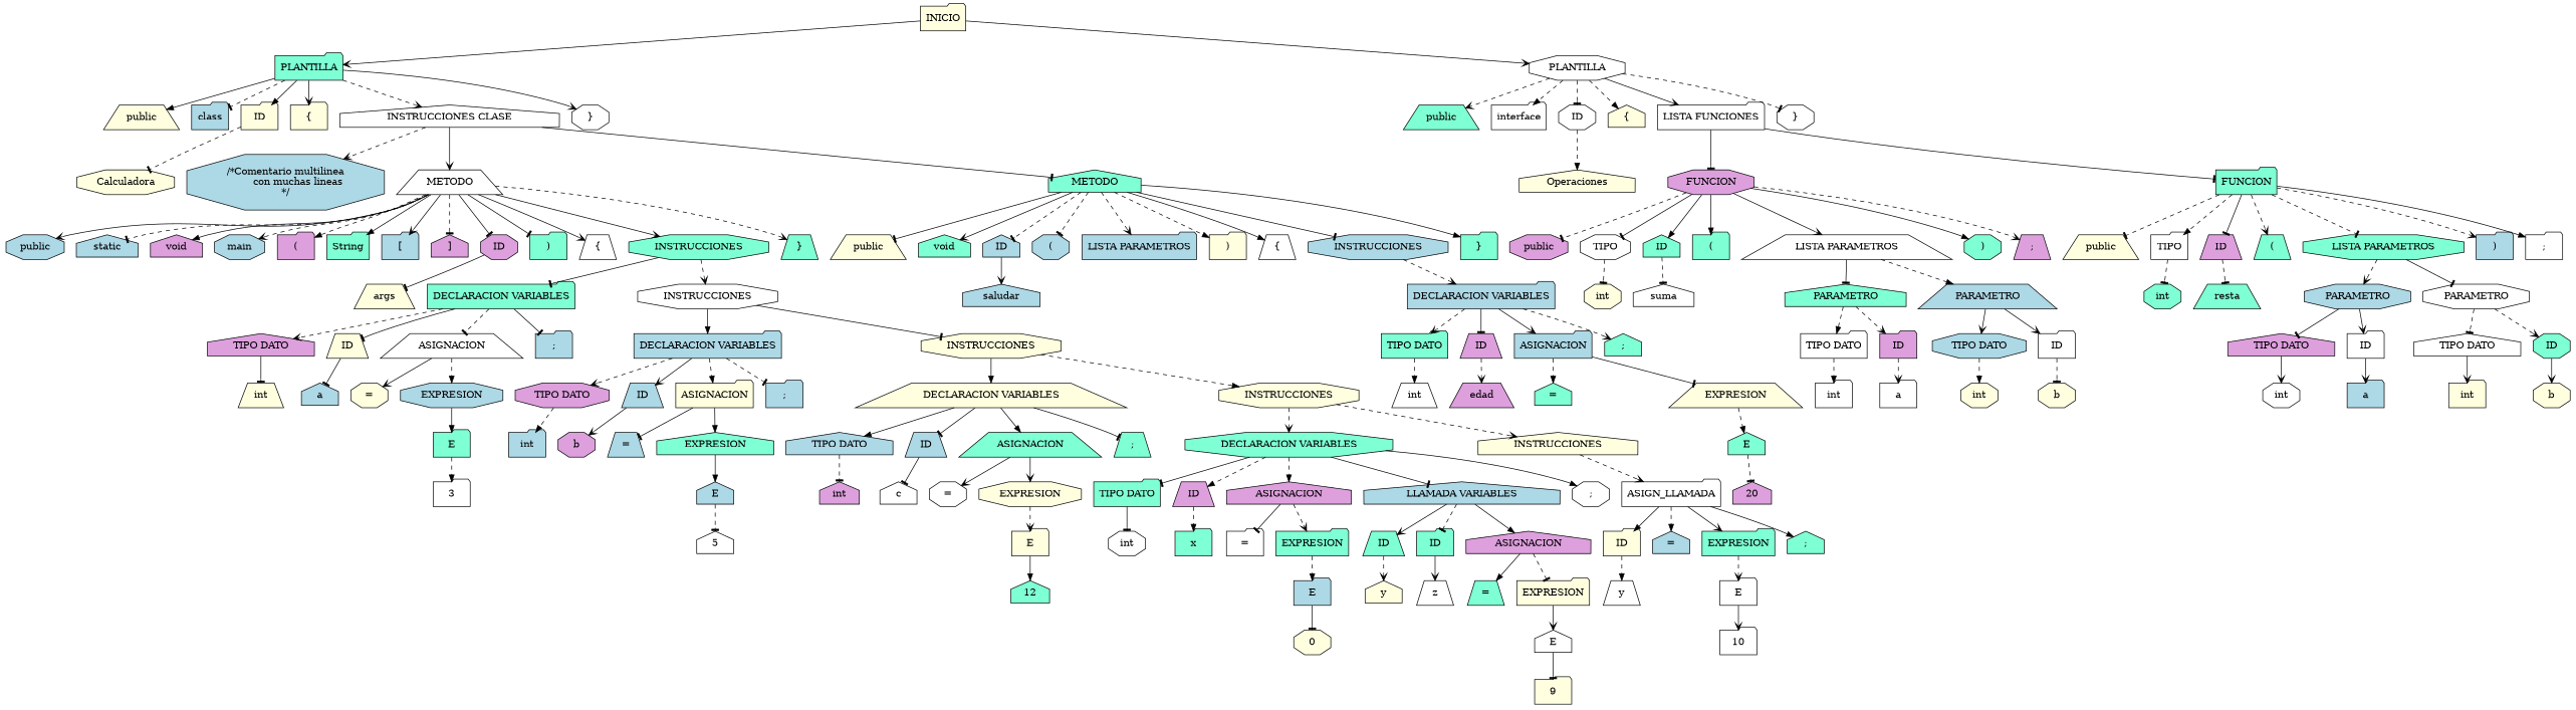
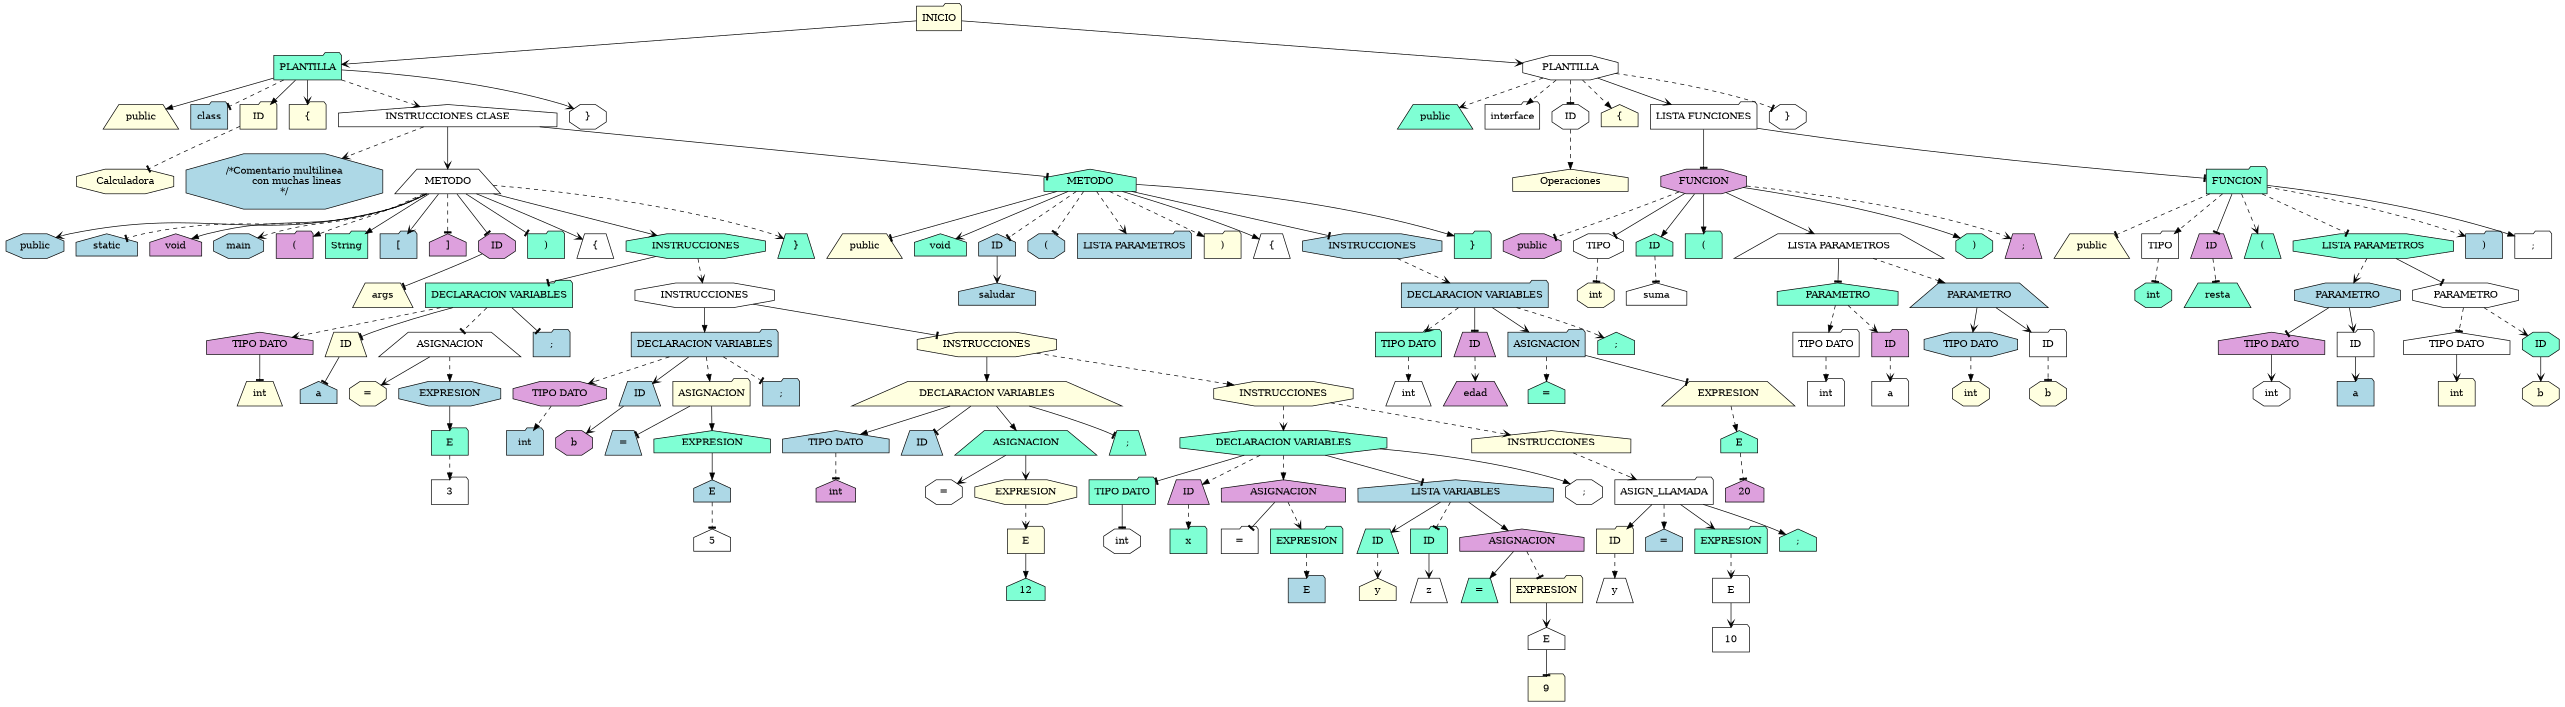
  digraph {
    fontname="DejaVu Serif"
    node [fillcolor=white fontname="DejaVu Serif" shape=folder style=filled]
    edge [arrowhead=vee fontname="DejaVu Serif" style=solid]
    n1 [fillcolor=lightyellow label=INICIO]
    n2 [fillcolor=aquamarine label=PLANTILLA]
    n3 [label=PLANTILLA shape=octagon]
    n4 [fillcolor=lightblue label="/*Comentario multilinea\n	con muchas lineas\n*/" shape=octagon]
    n5 [fillcolor=lightyellow label=public shape=trapezium]
    n6 [fillcolor=lightblue label=class]
    n7 [fillcolor=lightyellow label=ID]
    n8 [fillcolor=lightyellow label="{"]
    n9 [label="INSTRUCCIONES CLASE" shape=house]
    n10 [label="}" shape=octagon]
    n11 [fillcolor=aquamarine label=public shape=trapezium]
    n12 [label=interface]
    n13 [label=ID shape=octagon]
    n14 [fillcolor=lightyellow label="{" shape=house]
    n15 [label="LISTA FUNCIONES"]
    n16 [label="}" shape=octagon]
    n17 [fillcolor=lightyellow label=Calculadora shape=octagon]
    n18 [label=METODO shape=trapezium]
    n19 [fillcolor=aquamarine label=METODO shape=house]
    n20 [fillcolor=lightyellow label=Operaciones shape=house]
    n21 [fillcolor=plum label=FUNCION shape=octagon]
    n22 [fillcolor=aquamarine label=FUNCION]
    n23 [fillcolor=lightblue label=public shape=octagon]
    n24 [fillcolor=lightblue label=static shape=house]
    n25 [fillcolor=plum label=void shape=house]
    n26 [fillcolor=lightblue label=main shape=octagon]
    n27 [fillcolor=plum label="("]
    n28 [fillcolor=aquamarine label=String]
    n29 [fillcolor=lightblue label="["]
    n30 [fillcolor=plum label="]" shape=house]
    n31 [fillcolor=plum label=ID shape=octagon]
    n32 [fillcolor=aquamarine label=")"]
    n33 [label="{" shape=trapezium]
    n34 [fillcolor=aquamarine label=INSTRUCCIONES shape=octagon]
    n35 [fillcolor=aquamarine label="}" shape=trapezium]
    n36 [fillcolor=lightyellow label=public shape=trapezium]
    n37 [fillcolor=aquamarine label=void shape=house]
    n38 [fillcolor=lightblue label=ID shape=house]
    n39 [fillcolor=lightblue label="(" shape=octagon]
    n40 [fillcolor=lightblue label="LISTA PARAMETROS"]
    n41 [fillcolor=lightyellow label=")"]
    n42 [label="{" shape=trapezium]
    n43 [fillcolor=lightblue label=INSTRUCCIONES shape=octagon]
    n44 [fillcolor=aquamarine label="}"]
    n45 [fillcolor=plum label=public shape=octagon]
    n46 [label=TIPO shape=octagon]
    n47 [fillcolor=aquamarine label=ID shape=house]
    n48 [fillcolor=aquamarine label="("]
    n49 [label="LISTA PARAMETROS" shape=trapezium]
    n50 [fillcolor=aquamarine label=")" shape=octagon]
    n51 [fillcolor=plum label=";" shape=trapezium]
    n52 [fillcolor=lightyellow label=public shape=trapezium]
    n53 [label=TIPO]
    n54 [fillcolor=plum label=ID shape=trapezium]
    n55 [fillcolor=aquamarine label="(" shape=trapezium]
    n56 [fillcolor=aquamarine label="LISTA PARAMETROS" shape=octagon]
    n57 [fillcolor=lightblue label=")"]
    n58 [label=";"]
    n59 [fillcolor=lightyellow label=args shape=trapezium]
    n60 [fillcolor=aquamarine label="DECLARACION VARIABLES"]
    n61 [label=INSTRUCCIONES shape=octagon]
    n62 [fillcolor=lightblue label=saludar shape=house]
    n63 [fillcolor=lightblue label="DECLARACION VARIABLES"]
    n64 [fillcolor=lightyellow label=int shape=octagon]
    n65 [label=suma shape=house]
    n66 [fillcolor=aquamarine label=PARAMETRO shape=house]
    n67 [fillcolor=lightblue label=PARAMETRO shape=trapezium]
    n68 [fillcolor=aquamarine label=int shape=octagon]
    n69 [fillcolor=aquamarine label=resta shape=trapezium]
    n70 [fillcolor=lightblue label=PARAMETRO shape=octagon]
    n71 [label=PARAMETRO shape=octagon]
    n72 [fillcolor=plum label="TIPO DATO" shape=house]
    n73 [fillcolor=lightyellow label=ID shape=trapezium]
    n74 [label=ASIGNACION shape=trapezium]
    n75 [fillcolor=lightblue label=";"]
    n76 [fillcolor=lightblue label="DECLARACION VARIABLES"]
    n77 [fillcolor=lightyellow label=INSTRUCCIONES shape=octagon]
    n78 [fillcolor=aquamarine label="TIPO DATO"]
    n79 [fillcolor=plum label=ID shape=trapezium]
    n80 [fillcolor=lightblue label=ASIGNACION]
    n81 [fillcolor=aquamarine label=";" shape=house]
    n82 [label="TIPO DATO"]
    n83 [fillcolor=plum label=ID]
    n84 [fillcolor=lightblue label="TIPO DATO" shape=octagon]
    n85 [label=ID]
    n86 [fillcolor=plum label="TIPO DATO" shape=house]
    n87 [label=ID]
    n88 [label="TIPO DATO" shape=house]
    n89 [fillcolor=aquamarine label=ID shape=octagon]
    n90 [fillcolor=lightyellow label=int shape=trapezium]
    n91 [fillcolor=lightblue label=a shape=house]
    n92 [fillcolor=lightyellow label="=" shape=octagon]
    n93 [fillcolor=lightblue label=EXPRESION shape=octagon]
    n94 [fillcolor=plum label="TIPO DATO" shape=octagon]
    n95 [fillcolor=lightblue label=ID shape=trapezium]
    n96 [fillcolor=lightyellow label=ASIGNACION]
    n97 [fillcolor=lightblue label=";"]
    n98 [fillcolor=lightyellow label="DECLARACION VARIABLES" shape=trapezium]
    n99 [fillcolor=lightyellow label=INSTRUCCIONES shape=octagon]
    n100 [label=int shape=trapezium]
    n101 [fillcolor=plum label=edad shape=trapezium]
    n102 [fillcolor=aquamarine label="=" shape=house]
    n103 [fillcolor=lightyellow label=EXPRESION shape=trapezium]
    n104 [label=int]
    n105 [label=a]
    n106 [fillcolor=lightyellow label=int shape=octagon]
    n107 [fillcolor=lightyellow label=b shape=octagon]
    n108 [label=int shape=octagon]
    n109 [fillcolor=lightblue label=a]
    n110 [fillcolor=lightyellow label=int]
    n111 [fillcolor=lightyellow label=b shape=octagon]
    n112 [fillcolor=aquamarine label=E]
    n113 [fillcolor=lightblue label=int]
    n114 [fillcolor=plum label=b shape=octagon]
    n115 [fillcolor=lightblue label="=" shape=trapezium]
    n116 [fillcolor=aquamarine label=EXPRESION shape=house]
    n117 [fillcolor=lightblue label="TIPO DATO" shape=house]
    n118 [fillcolor=lightblue label=ID shape=trapezium]
    n119 [fillcolor=aquamarine label=ASIGNACION shape=trapezium]
    n120 [fillcolor=aquamarine label=";" shape=trapezium]
    n121 [fillcolor=aquamarine label="DECLARACION VARIABLES" shape=octagon]
    n122 [fillcolor=lightyellow label=INSTRUCCIONES shape=house]
    n123 [fillcolor=aquamarine label=E shape=house]
    n124 [label=3]
    n125 [fillcolor=lightblue label=E shape=house]
    n126 [fillcolor=plum label=int shape=house]
-   n127 [label=c shape=house]
    n128 [label="=" shape=octagon]
    n129 [fillcolor=lightyellow label=EXPRESION shape=octagon]
    n130 [fillcolor=aquamarine label="TIPO DATO"]
    n131 [fillcolor=plum label=ID shape=trapezium]
    n132 [fillcolor=plum label=ASIGNACION shape=house]
-   n133 [fillcolor=lightblue label="LLAMADA VARIABLES" shape=house]
+   n133 [fillcolor=lightblue label="LISTA VARIABLES" shape=house]
    n134 [label=";" shape=octagon]
    n135 [label=ASIGN_LLAMADA]
    n136 [fillcolor=plum label=20 shape=house]
    n137 [label=5 shape=house]
    n138 [fillcolor=lightyellow label=E]
    n139 [label=int shape=octagon]
    n140 [fillcolor=aquamarine label=x]
    n141 [label="="]
    n142 [fillcolor=aquamarine label=EXPRESION]
    n143 [fillcolor=aquamarine label=ID shape=trapezium]
    n144 [fillcolor=aquamarine label=ID]
    n145 [fillcolor=plum label=ASIGNACION shape=house]
    n146 [fillcolor=lightyellow label=ID]
    n147 [fillcolor=lightblue label="=" shape=house]
    n148 [fillcolor=aquamarine label=EXPRESION]
    n149 [fillcolor=aquamarine label=";" shape=house]
    n150 [fillcolor=aquamarine label=12 shape=house]
    n151 [fillcolor=lightblue label=E]
    n152 [fillcolor=lightyellow label=y shape=house]
    n153 [label=z shape=trapezium]
    n154 [fillcolor=aquamarine label="=" shape=trapezium]
    n155 [fillcolor=lightyellow label=EXPRESION]
    n156 [label=y shape=trapezium]
    n157 [label=E]
-   n158 [fillcolor=lightyellow label=0 shape=octagon]
    n159 [label=E shape=house]
    n160 [label=10]
    n161 [fillcolor=lightyellow label=9]
    n1 -> n2
    n1 -> n3
    n2 -> n5 [arrowhead=normal]
    n2 -> n6 [arrowhead=tee style=dashed]
    n2 -> n7 [arrowhead=normal]
    n2 -> n8
    n2 -> n9 [style=dashed]
    n2 -> n10
    n3 -> n11 [style=dashed]
    n3 -> n12 [arrowhead=normal style=dashed]
    n3 -> n13 [arrowhead=tee style=dashed]
    n3 -> n14 [arrowhead=normal style=dashed]
    n3 -> n15
    n3 -> n16 [arrowhead=tee style=dashed]
    n7 -> n17 [arrowhead=tee style=dashed]
    n9 -> n4 [style=dashed]
    n9 -> n18
    n9 -> n19 [arrowhead=tee]
    n13 -> n20 [arrowhead=normal style=dashed]
    n15 -> n21 [arrowhead=tee]
    n15 -> n22 [arrowhead=tee]
    n18 -> n23
    n18 -> n24 [arrowhead=tee style=dashed]
    n18 -> n25 [arrowhead=normal]
    n18 -> n26 [style=dashed]
    n18 -> n27 [arrowhead=normal style=dashed]
    n18 -> n28 [arrowhead=normal]
    n18 -> n29
    n18 -> n30 [arrowhead=tee style=dashed]
    n18 -> n31 [arrowhead=tee]
    n18 -> n32 [arrowhead=tee]
    n18 -> n33
    n18 -> n34
    n18 -> n35 [style=dashed]
    n19 -> n36 [arrowhead=tee]
    n19 -> n37
    n19 -> n38 [arrowhead=tee style=dashed]
    n19 -> n39 [arrowhead=tee style=dashed]
    n19 -> n40 [style=dashed]
    n19 -> n41 [arrowhead=normal style=dashed]
    n19 -> n42 [arrowhead=normal]
    n19 -> n43 [arrowhead=tee]
    n19 -> n44 [arrowhead=normal]
    n21 -> n45 [arrowhead=tee style=dashed]
    n21 -> n46 [arrowhead=tee]
    n21 -> n47 [arrowhead=normal]
    n21 -> n48 [arrowhead=normal]
    n21 -> n49
    n21 -> n50 [arrowhead=normal]
    n21 -> n51 [style=dashed]
    n22 -> n52 [arrowhead=tee style=dashed]
    n22 -> n53 [arrowhead=normal style=dashed]
    n22 -> n54 [arrowhead=tee]
    n22 -> n55 [style=dashed]
    n22 -> n56 [arrowhead=tee style=dashed]
    n22 -> n57 [style=dashed]
    n22 -> n58 [arrowhead=normal]
    n31 -> n59 [arrowhead=tee]
    n34 -> n60 [arrowhead=tee]
    n34 -> n61 [style=dashed]
    n38 -> n62
    n43 -> n63 [style=dashed]
    n46 -> n64 [arrowhead=tee style=dashed]
    n47 -> n65 [arrowhead=tee style=dashed]
    n49 -> n66 [arrowhead=tee]
    n49 -> n67 [arrowhead=normal style=dashed]
    n53 -> n68 [arrowhead=tee style=dashed]
    n54 -> n69 [arrowhead=tee style=dashed]
    n56 -> n70 [style=dashed]
    n56 -> n71 [arrowhead=tee]
    n60 -> n72 [style=dashed]
    n60 -> n73 [arrowhead=tee]
    n60 -> n74 [arrowhead=tee style=dashed]
    n60 -> n75 [arrowhead=tee]
    n61 -> n76 [arrowhead=normal]
    n61 -> n77 [arrowhead=tee]
    n63 -> n78 [style=dashed]
    n63 -> n79 [arrowhead=tee]
    n63 -> n80
    n63 -> n81 [style=dashed]
    n66 -> n82 [arrowhead=normal style=dashed]
    n66 -> n83 [style=dashed]
    n67 -> n84
    n67 -> n85
    n70 -> n86 [arrowhead=tee]
    n70 -> n87
    n71 -> n88 [arrowhead=tee style=dashed]
    n71 -> n89 [style=dashed]
    n72 -> n90 [arrowhead=tee]
    n73 -> n91 [arrowhead=tee]
    n74 -> n92
    n74 -> n93 [arrowhead=normal style=dashed]
    n76 -> n94 [style=dashed]
    n76 -> n95
    n76 -> n96 [arrowhead=normal style=dashed]
    n76 -> n97 [arrowhead=tee style=dashed]
    n77 -> n98 [arrowhead=normal]
    n77 -> n99 [arrowhead=normal style=dashed]
    n78 -> n100 [arrowhead=normal style=dashed]
    n79 -> n101 [style=dashed]
    n80 -> n102 [arrowhead=normal style=dashed]
    n80 -> n103 [arrowhead=tee]
    n82 -> n104 [arrowhead=normal style=dashed]
    n83 -> n105 [style=dashed]
    n84 -> n106 [arrowhead=normal style=dashed]
    n85 -> n107 [arrowhead=tee style=dashed]
    n86 -> n108
    n87 -> n109
    n88 -> n110
    n89 -> n111
    n93 -> n112 [arrowhead=normal]
    n94 -> n113 [arrowhead=normal style=dashed]
    n95 -> n114
    n96 -> n115 [arrowhead=tee]
    n96 -> n116 [arrowhead=normal]
    n98 -> n117 [arrowhead=normal]
    n98 -> n118 [arrowhead=tee]
    n98 -> n119 [arrowhead=normal]
    n98 -> n120 [arrowhead=tee]
    n99 -> n121 [style=dashed]
    n99 -> n122 [style=dashed]
    n103 -> n123 [arrowhead=normal style=dashed]
    n112 -> n124 [arrowhead=normal style=dashed]
    n116 -> n125 [arrowhead=normal]
    n117 -> n126 [arrowhead=tee style=dashed]
-   n118 -> n127 [arrowhead=tee]
    n119 -> n128
    n119 -> n129
    n121 -> n130 [arrowhead=tee]
    n121 -> n131 [arrowhead=normal style=dashed]
    n121 -> n132 [arrowhead=normal style=dashed]
    n121 -> n133 [arrowhead=tee]
    n121 -> n134 [arrowhead=normal]
    n122 -> n135 [style=dashed]
    n123 -> n136 [arrowhead=tee style=dashed]
    n125 -> n137 [arrowhead=tee style=dashed]
    n129 -> n138 [style=dashed]
    n130 -> n139 [arrowhead=tee]
    n131 -> n140 [arrowhead=normal style=dashed]
    n132 -> n141 [arrowhead=tee]
    n132 -> n142 [style=dashed]
    n133 -> n143
    n133 -> n144 [arrowhead=tee style=dashed]
    n133 -> n145 [arrowhead=normal]
    n135 -> n146 [arrowhead=normal]
    n135 -> n147 [arrowhead=normal style=dashed]
    n135 -> n148
    n135 -> n149 [arrowhead=normal]
    n138 -> n150 [arrowhead=normal]
    n142 -> n151 [arrowhead=normal style=dashed]
    n143 -> n152 [style=dashed]
    n144 -> n153
    n145 -> n154 [arrowhead=normal]
    n145 -> n155 [arrowhead=tee style=dashed]
    n146 -> n156 [arrowhead=normal style=dashed]
    n148 -> n157 [style=dashed]
-   n151 -> n158 [arrowhead=tee]
    n155 -> n159
    n157 -> n160
    n159 -> n161 [arrowhead=tee]
  }
